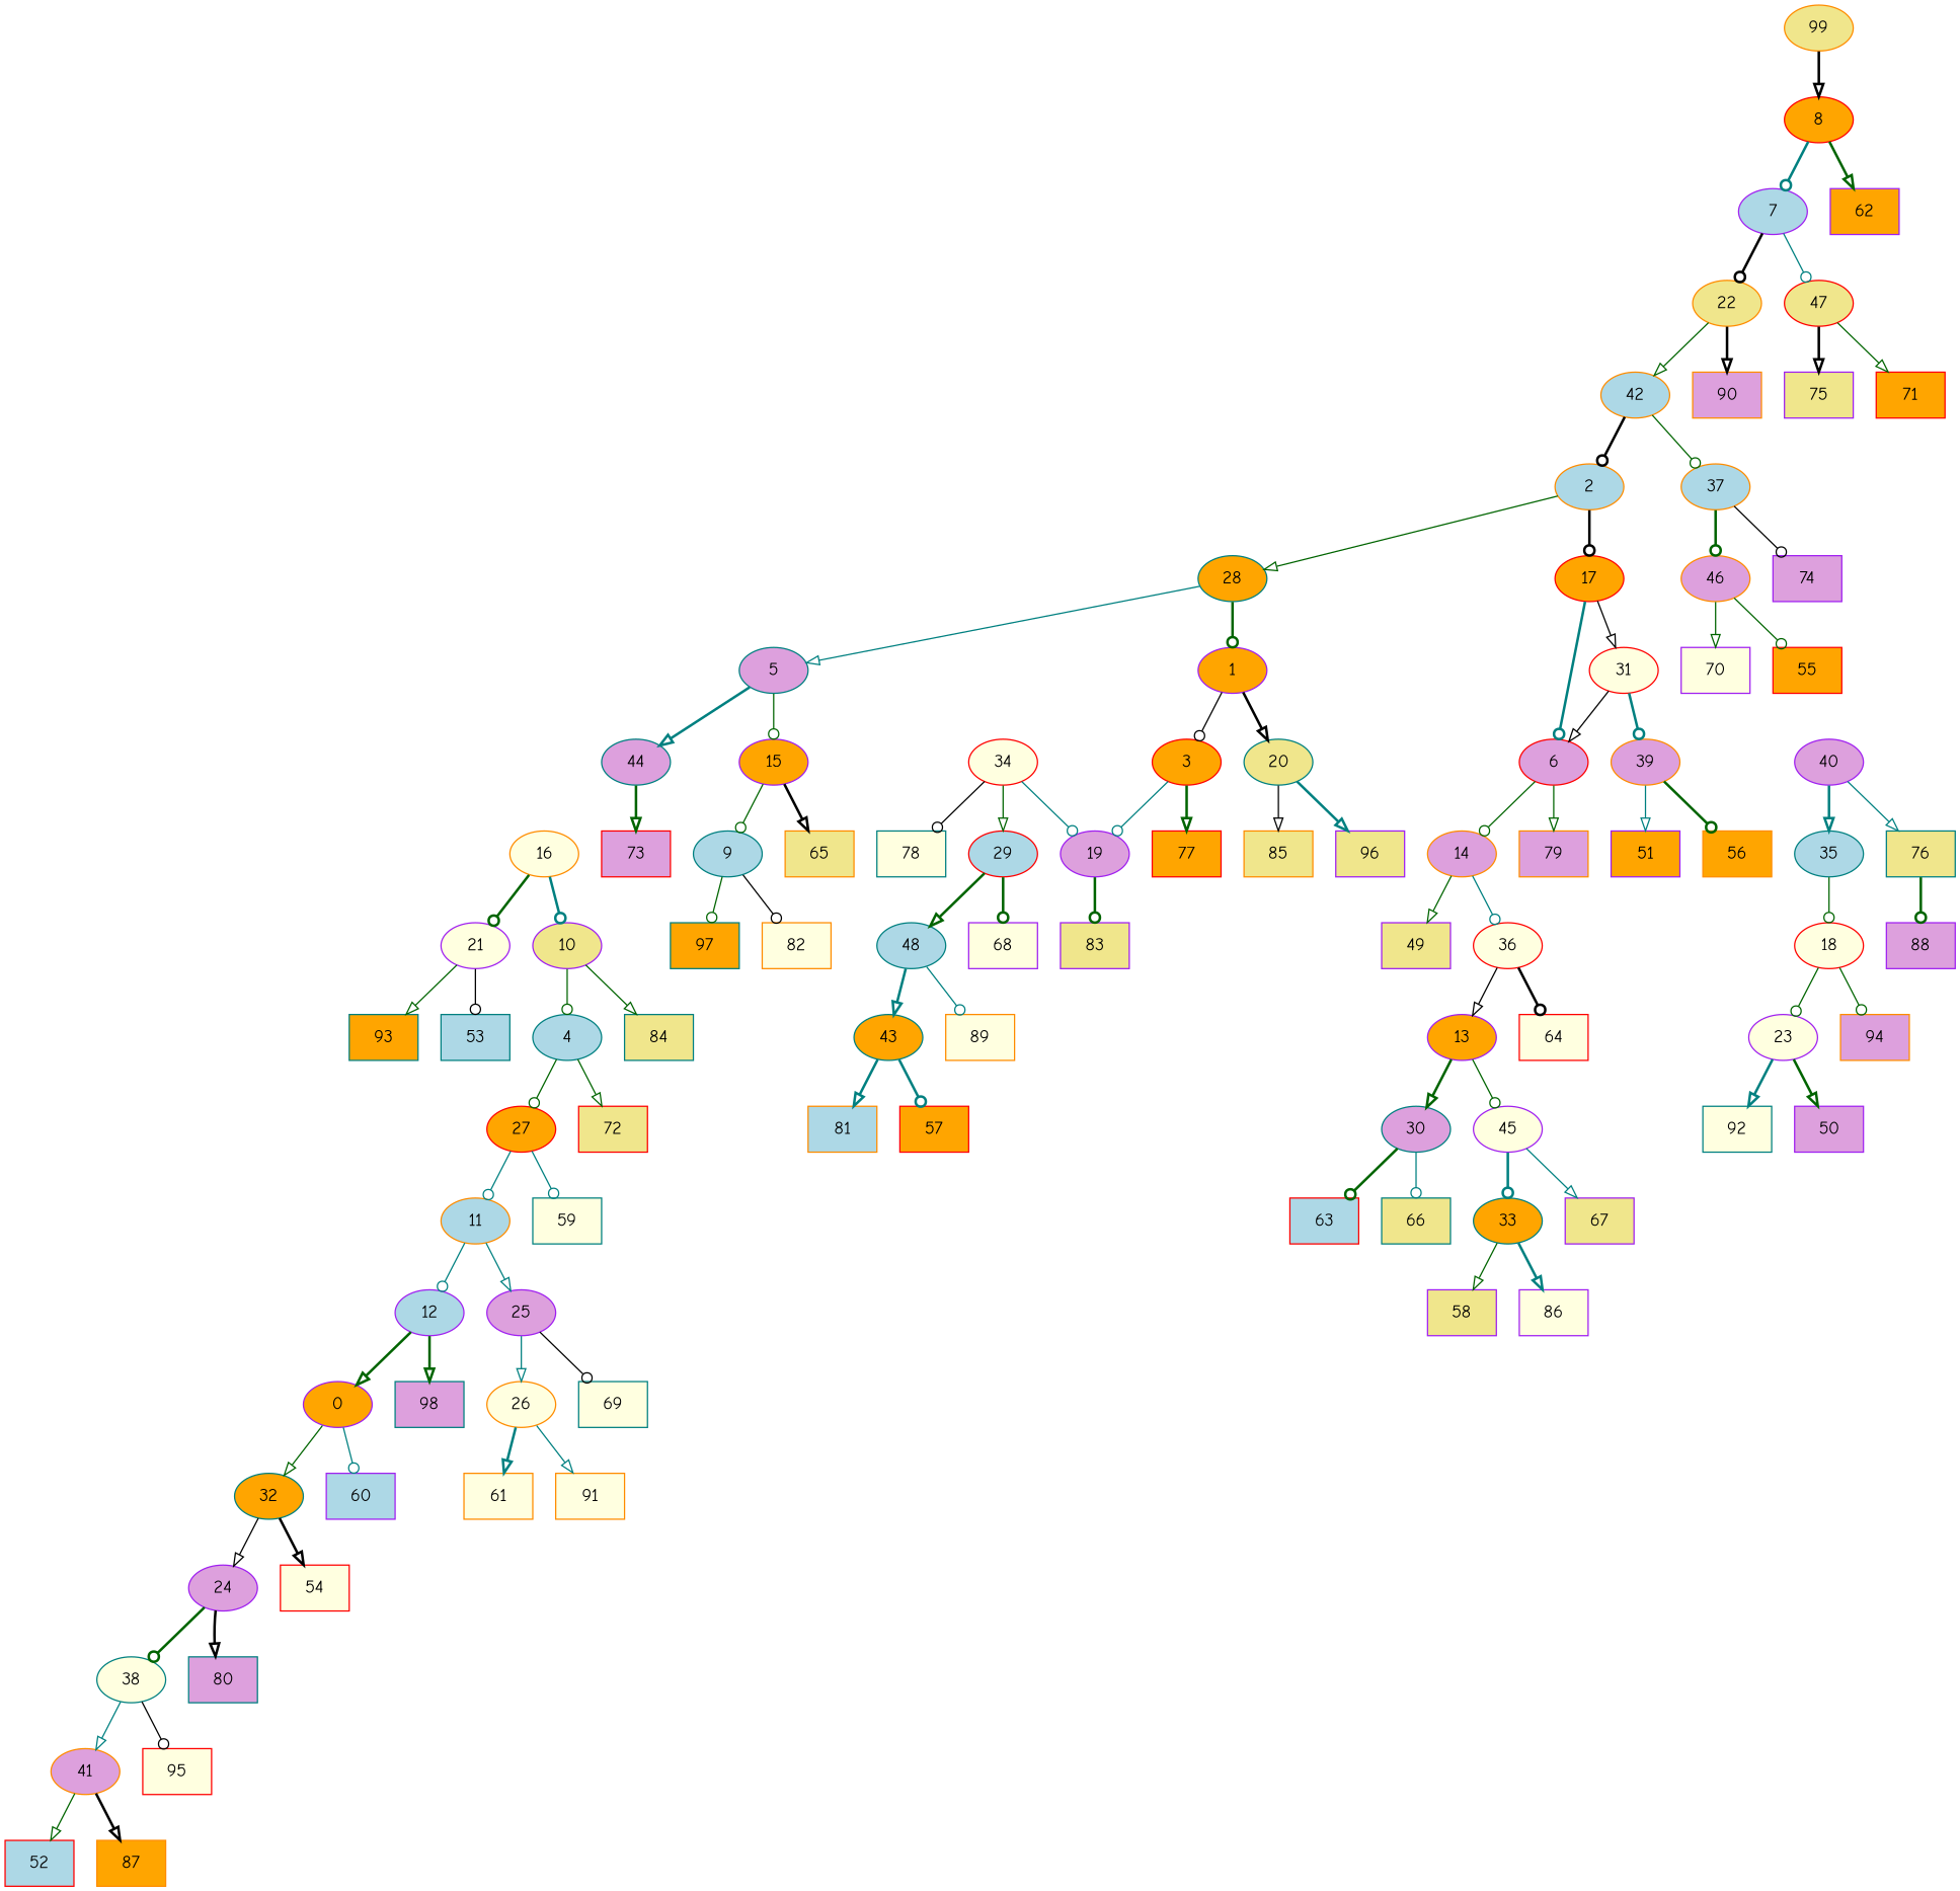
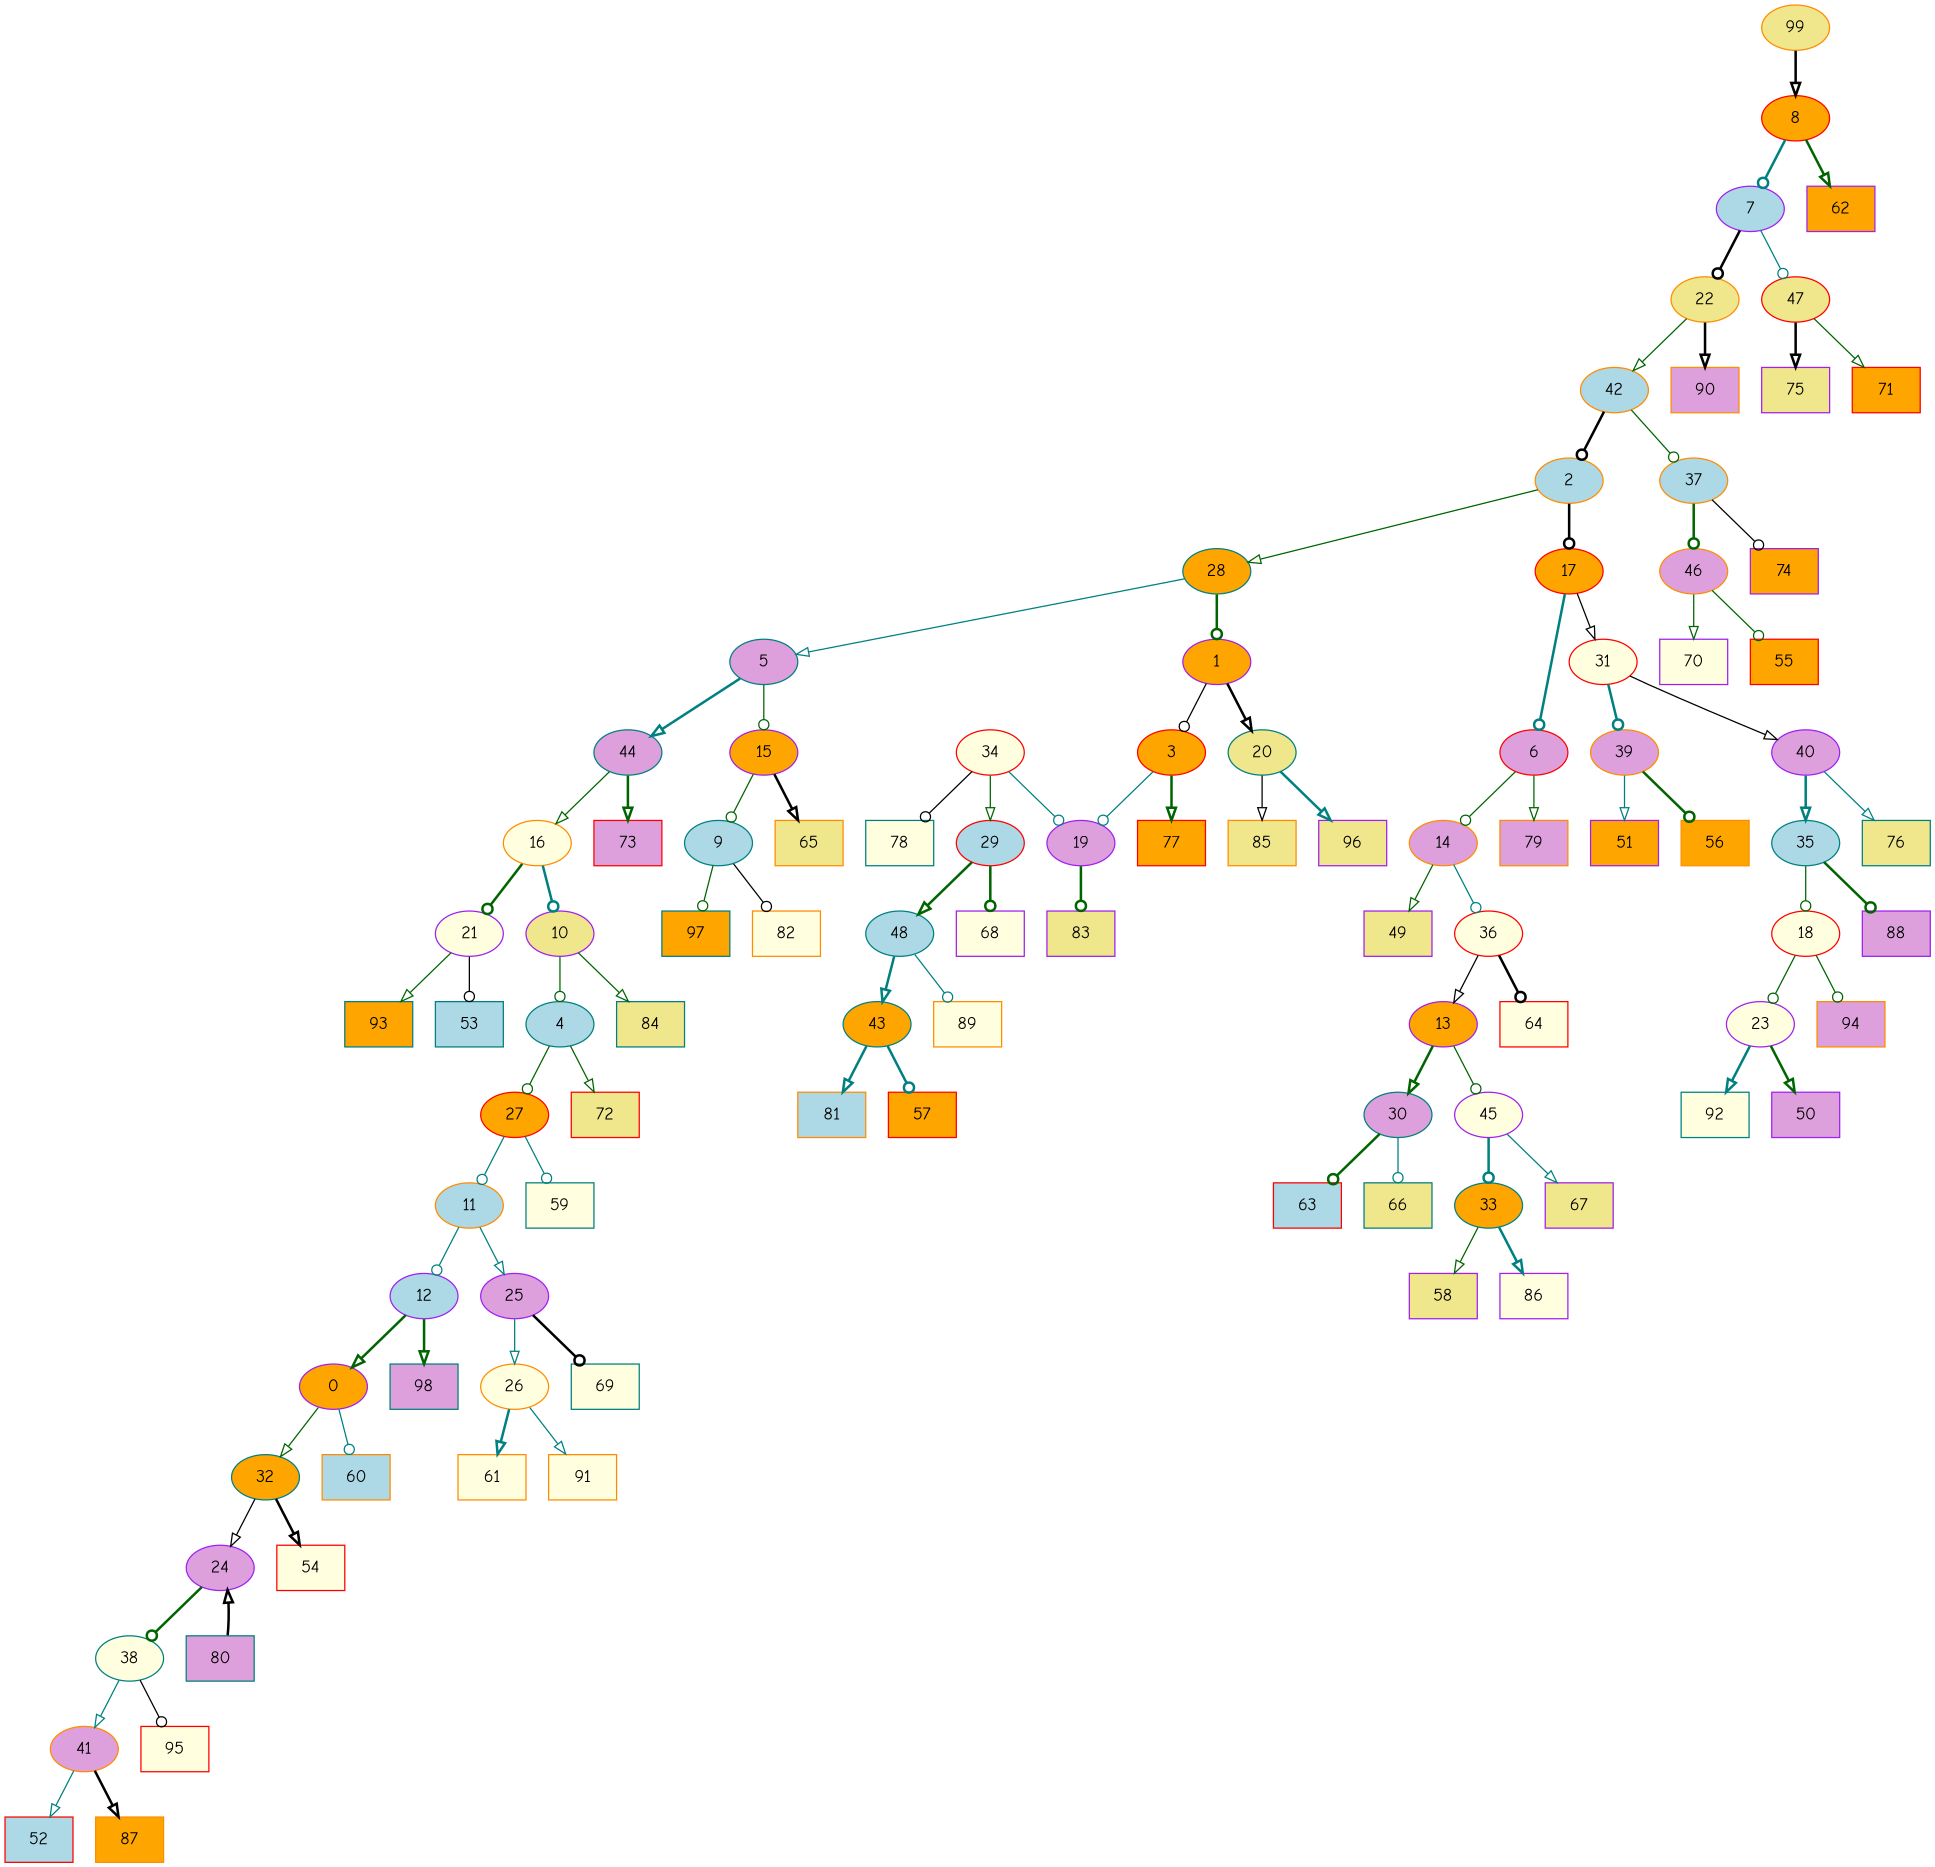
  digraph {
    fontname="Comic Neue"
    node [color=purple fillcolor=lightyellow fontname="Comic Neue" style=filled]
    edge [arrowhead=onormal color=darkgreen fontname="Comic Neue" style=solid]
    n1 [fillcolor=orange label=0]
    n2 [color=teal fillcolor=orange label=32]
-   n3 [fillcolor=lightblue label=60 shape=box]
+   n3 [color=darkorange fillcolor=lightblue label=60 shape=box]
    n4 [fillcolor=plum label=24]
    n5 [color=red label=54 shape=box]
    n6 [fillcolor=orange label=1]
    n7 [color=red fillcolor=orange label=3]
    n8 [color=teal fillcolor=khaki label=20]
    n9 [fillcolor=plum label=19]
    n10 [color=red fillcolor=orange label=77 shape=box]
    n11 [color=darkorange fillcolor=khaki label=85 shape=box]
    n12 [fillcolor=khaki label=96 shape=box]
    n13 [color=darkorange fillcolor=lightblue label=2]
    n14 [color=red fillcolor=orange label=17]
    n15 [color=teal fillcolor=orange label=28]
    n16 [color=red fillcolor=plum label=6]
    n17 [color=red label=31]
    n18 [color=teal fillcolor=plum label=5]
    n19 [fillcolor=khaki label=83 shape=box]
    n20 [color=teal fillcolor=lightblue label=4]
    n21 [color=red fillcolor=orange label=27]
    n22 [color=red fillcolor=khaki label=72 shape=box]
    n23 [color=darkorange fillcolor=lightblue label=11]
    n24 [color=teal label=59 shape=box]
    n25 [fillcolor=orange label=15]
    n26 [color=teal fillcolor=plum label=44]
    n27 [color=teal fillcolor=lightblue label=9]
    n28 [color=darkorange fillcolor=khaki label=65 shape=box]
    n29 [color=darkorange label=16]
    n30 [color=red fillcolor=plum label=73 shape=box]
    n31 [color=darkorange fillcolor=plum label=14]
    n32 [color=darkorange fillcolor=plum label=79 shape=box]
    n33 [color=red label=36]
    n34 [fillcolor=khaki label=49 shape=box]
    n35 [fillcolor=lightblue label=7]
    n36 [color=darkorange fillcolor=khaki label=22]
    n37 [color=red fillcolor=khaki label=47]
    n38 [color=darkorange fillcolor=lightblue label=42]
    n39 [color=darkorange fillcolor=plum label=90 shape=box]
    n40 [fillcolor=khaki label=75 shape=box]
    n41 [color=red fillcolor=orange label=71 shape=box]
    n42 [color=red fillcolor=orange label=8]
    n43 [fillcolor=orange label=62 shape=box]
    n44 [color=darkorange label=82 shape=box]
    n45 [color=teal fillcolor=orange label=97 shape=box]
    n46 [fillcolor=khaki label=10]
    n47 [color=teal fillcolor=khaki label=84 shape=box]
    n48 [fillcolor=lightblue label=12]
    n49 [fillcolor=plum label=25]
    n50 [color=teal fillcolor=plum label=98 shape=box]
    n51 [color=darkorange label=26]
    n52 [color=teal label=69 shape=box]
    n53 [fillcolor=orange label=13]
    n54 [color=teal fillcolor=plum label=30]
    n55 [label=45]
    n56 [color=red fillcolor=lightblue label=63 shape=box]
    n57 [color=teal fillcolor=khaki label=66 shape=box]
    n58 [color=teal fillcolor=orange label=33]
    n59 [fillcolor=khaki label=67 shape=box]
    n60 [color=red label=64 shape=box]
    n61 [label=21]
    n62 [color=teal fillcolor=orange label=93 shape=box]
    n63 [color=teal fillcolor=lightblue label=53 shape=box]
    n64 [color=darkorange fillcolor=plum label=39]
    n65 [fillcolor=plum label=40]
    n66 [color=red label=18]
    n67 [label=23]
    n68 [color=darkorange fillcolor=plum label=94 shape=box]
    n69 [color=teal label=92 shape=box]
    n70 [fillcolor=plum label=50 shape=box]
    n71 [color=red label=34]
    n72 [color=red fillcolor=lightblue label=29]
    n73 [color=teal label=78 shape=box]
    n74 [color=darkorange fillcolor=lightblue label=37]
    n75 [color=teal label=38]
    n76 [color=teal fillcolor=plum label=80 shape=box]
    n77 [color=darkorange fillcolor=plum label=41]
    n78 [color=red label=95 shape=box]
    n79 [color=darkorange label=61 shape=box]
    n80 [color=darkorange label=91 shape=box]
    n81 [color=teal fillcolor=lightblue label=48]
    n82 [label=68 shape=box]
    n83 [color=teal fillcolor=orange label=43]
    n84 [color=darkorange label=89 shape=box]
    n85 [fillcolor=orange label=51 shape=box]
    n86 [color=darkorange fillcolor=orange label=56 shape=box]
    n87 [color=teal fillcolor=lightblue label=35]
    n88 [color=teal fillcolor=khaki label=76 shape=box]
    n89 [fillcolor=khaki label=58 shape=box]
    n90 [label=86 shape=box]
    n91 [fillcolor=plum label=88 shape=box]
    n92 [color=darkorange fillcolor=plum label=46]
-   n93 [fillcolor=plum label=74 shape=box]
+   n93 [fillcolor=orange label=74 shape=box]
    n94 [label=70 shape=box]
    n95 [color=red fillcolor=orange label=55 shape=box]
    n96 [color=red fillcolor=lightblue label=52 shape=box]
    n97 [color=darkorange fillcolor=orange label=87 shape=box]
    n98 [color=darkorange fillcolor=lightblue label=81 shape=box]
    n99 [color=red fillcolor=orange label=57 shape=box]
    n100 [color=darkorange fillcolor=khaki label=99]
    n1 -> n2
    n1 -> n3 [arrowhead=odot color=teal]
    n2 -> n4 [color=black]
    n2 -> n5 [color=black style=bold]
    n4 -> n75 [arrowhead=odot style=bold]
-   n4 -> n76 [color=black style=bold]
+   n76 -> n4 [color=black style=bold]
    n6 -> n7 [arrowhead=odot color=black]
    n6 -> n8 [color=black style=bold]
    n7 -> n9 [arrowhead=odot color=teal]
    n7 -> n10 [style=bold]
    n8 -> n11 [color=black]
    n8 -> n12 [color=teal style=bold]
    n9 -> n19 [arrowhead=odot style=bold]
    n13 -> n14 [arrowhead=odot color=black style=bold]
    n13 -> n15
    n14 -> n16 [arrowhead=odot color=teal style=bold]
    n14 -> n17 [color=black]
    n15 -> n6 [arrowhead=odot style=bold]
    n15 -> n18 [color=teal]
    n16 -> n31 [arrowhead=odot]
    n16 -> n32
    n17 -> n64 [arrowhead=odot color=teal style=bold]
-   n17 -> n16 [color=black]
+   n17 -> n65 [color=black]
    n18 -> n25 [arrowhead=odot]
    n18 -> n26 [color=teal style=bold]
    n20 -> n21 [arrowhead=odot]
    n20 -> n22
    n21 -> n23 [arrowhead=odot color=teal]
    n21 -> n24 [arrowhead=odot color=teal]
    n23 -> n48 [arrowhead=odot color=teal]
    n23 -> n49 [color=teal]
    n25 -> n27 [arrowhead=odot]
    n25 -> n28 [color=black style=bold]
+   n26 -> n29
    n26 -> n30 [style=bold]
    n27 -> n44 [arrowhead=odot color=black]
    n27 -> n45 [arrowhead=odot]
    n29 -> n46 [arrowhead=odot color=teal style=bold]
    n29 -> n61 [arrowhead=odot style=bold]
    n31 -> n33 [arrowhead=odot color=teal]
    n31 -> n34
    n33 -> n53 [color=black]
    n33 -> n60 [arrowhead=odot color=black style=bold]
    n35 -> n36 [arrowhead=odot color=black style=bold]
    n35 -> n37 [arrowhead=odot color=teal]
    n36 -> n38
    n36 -> n39 [color=black style=bold]
    n37 -> n40 [color=black style=bold]
    n37 -> n41
    n38 -> n13 [arrowhead=odot color=black style=bold]
    n38 -> n74 [arrowhead=odot]
    n42 -> n35 [arrowhead=odot color=teal style=bold]
    n42 -> n43 [style=bold]
    n46 -> n20 [arrowhead=odot]
    n46 -> n47
    n48 -> n1 [style=bold]
    n48 -> n50 [style=bold]
    n49 -> n51 [color=teal]
-   n49 -> n52 [arrowhead=odot color=black]
+   n49 -> n52 [arrowhead=odot color=black style=bold]
    n51 -> n79 [color=teal style=bold]
    n51 -> n80 [color=teal]
    n53 -> n54 [style=bold]
    n53 -> n55 [arrowhead=odot]
    n54 -> n56 [arrowhead=odot style=bold]
    n54 -> n57 [arrowhead=odot color=teal]
    n55 -> n58 [arrowhead=odot color=teal style=bold]
    n55 -> n59 [color=teal]
    n58 -> n89
    n58 -> n90 [color=teal style=bold]
    n61 -> n62
    n61 -> n63 [arrowhead=odot color=black]
    n64 -> n85 [color=teal]
    n64 -> n86 [arrowhead=odot style=bold]
    n65 -> n87 [color=teal style=bold]
    n65 -> n88 [color=teal]
    n66 -> n67 [arrowhead=odot]
    n66 -> n68 [arrowhead=odot]
    n67 -> n69 [color=teal style=bold]
    n67 -> n70 [style=bold]
    n71 -> n9 [arrowhead=odot color=teal]
    n71 -> n72
    n71 -> n73 [arrowhead=odot color=black]
    n72 -> n81 [style=bold]
    n72 -> n82 [arrowhead=odot style=bold]
    n74 -> n92 [arrowhead=odot style=bold]
    n74 -> n93 [arrowhead=odot color=black]
    n75 -> n77 [color=teal]
    n75 -> n78 [arrowhead=odot color=black]
-   n77 -> n96
+   n77 -> n96 [color=teal]
    n77 -> n97 [color=black style=bold]
    n81 -> n83 [color=teal style=bold]
    n81 -> n84 [arrowhead=odot color=teal]
    n83 -> n98 [color=teal style=bold]
    n83 -> n99 [arrowhead=odot color=teal style=bold]
    n87 -> n66 [arrowhead=odot]
-   n88 -> n91 [arrowhead=odot style=bold]
+   n87 -> n91 [arrowhead=odot style=bold]
    n92 -> n94
    n92 -> n95 [arrowhead=odot]
    n100 -> n42 [color=black style=bold]
  }
